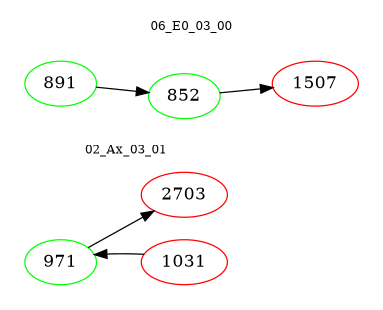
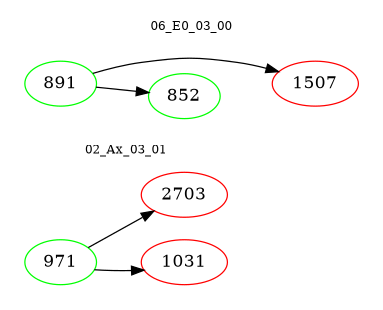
  digraph {
    rankdir=LR
    node [color=green]
    edge [color=black]
    n1 [label=971]
    n2 [color=red label=1031]
    n3 [color=red label=2703]
    n4 [label=891]
    n5 [label=852]
    n6 [color=red label=1507]
    subgraph cluster_1 {
      color=white
      fontsize=10
      label="02_Ax_03_01"
      n1
      n2
      n3
    }
    subgraph cluster_2 {
      color=white
      fontsize=10
      label="06_E0_03_00"
      n4
      n5
      n6
    }
-   n2 -> n1
+   n1 -> n2
    n1 -> n3
    n4 -> n5
-   n5 -> n6
+   n4 -> n6
  }
